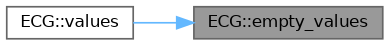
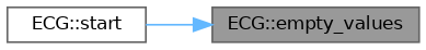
  digraph {
    rankdir=RL
    node [fontname=Helvetica fontsize=10 shape=box style=filled]
    n1 [color=gray40 fillcolor=grey60 fontcolor=black height=0.2 label="ECG::empty_values" width=0.4]
-   n2 [color=grey40 fillcolor=white height=0.2 label="ECG::values" width=0.4]
+   n2 [color=grey40 fillcolor=white height=0.2 label="ECG::start" width=0.4]
    n1 -> n2 [color=steelblue1 dir=back fontname=Helvetica fontsize=10 labelfontname=Helvetica labelfontsize=10 style=solid]
  }
